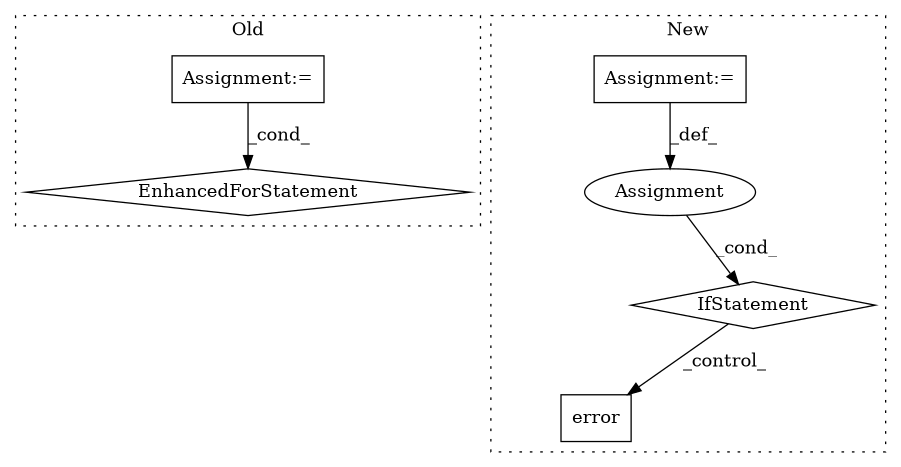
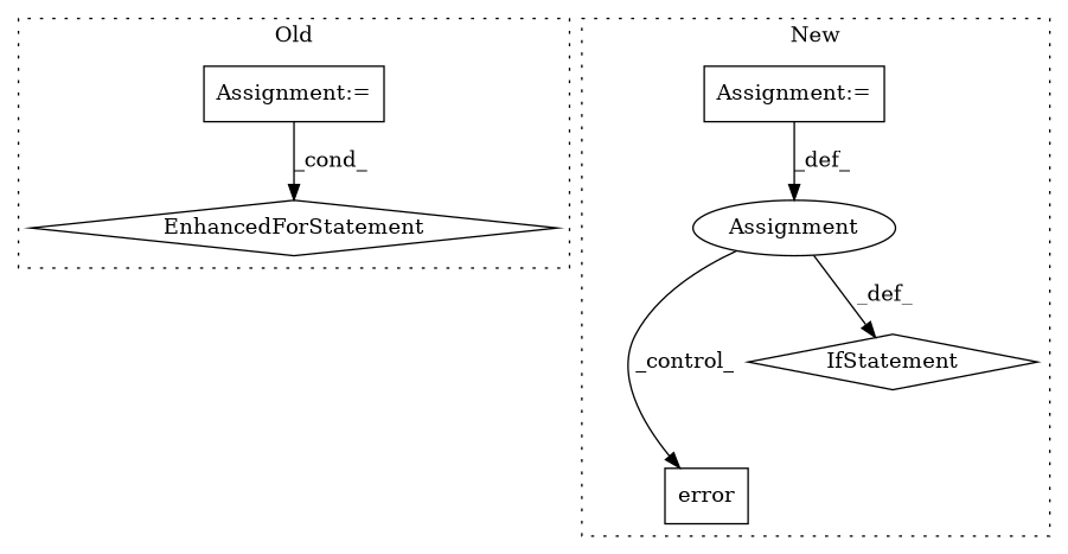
  digraph {
    node [a=7 l="57,2" s="21726,21842" shape=box]
    n1 [a=70 label=EnhancedForStatement shape=diamond]
    n2 [label="Assignment:="]
    n3 [a=32 l=7 label=error s=22872]
    n4 [a=25 l="14,2" label=IfStatement s="22797,22845" shape=diamond]
    n5 [a=42 label=Assignment shape=ellipse l="" s=""]
    n6 [l=4 label="Assignment:=" s=21369]
    subgraph cluster_1 {
      label=Old
      style=dotted
      n1
      n2
    }
    subgraph cluster_2 {
      label=New
      style=dotted
      n3
      n4
      n5
      n6
    }
    n2 -> n1 [label=_cond_]
-   n4 -> n3 [label=_control_]
-   n5 -> n4 [label=_cond_]
+   n5 -> n3 [label=_control_]
+   n5 -> n4 [label=_def_]
    n6 -> n5 [label=_def_]
  }
